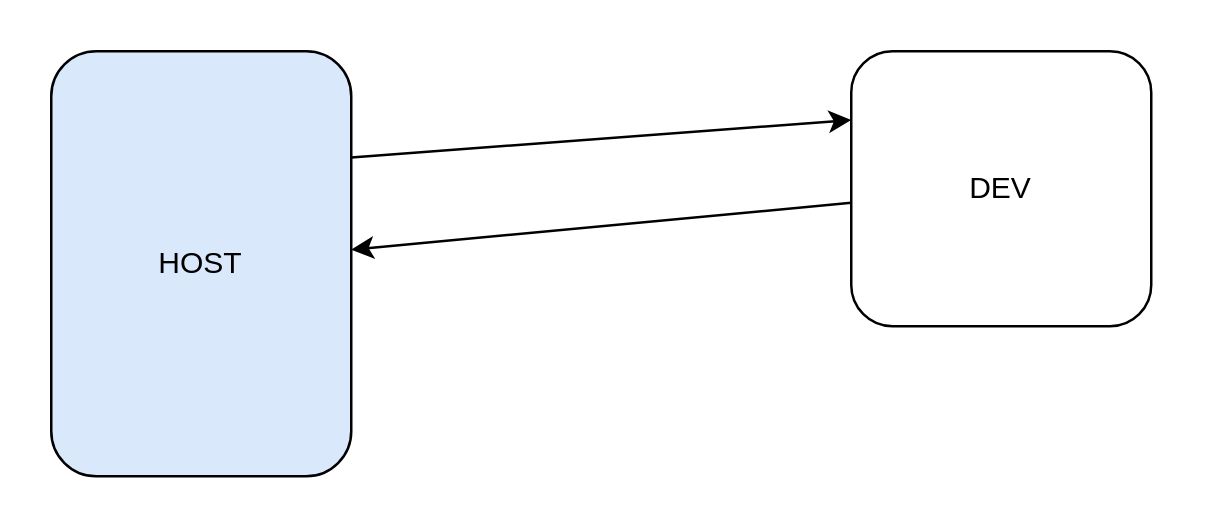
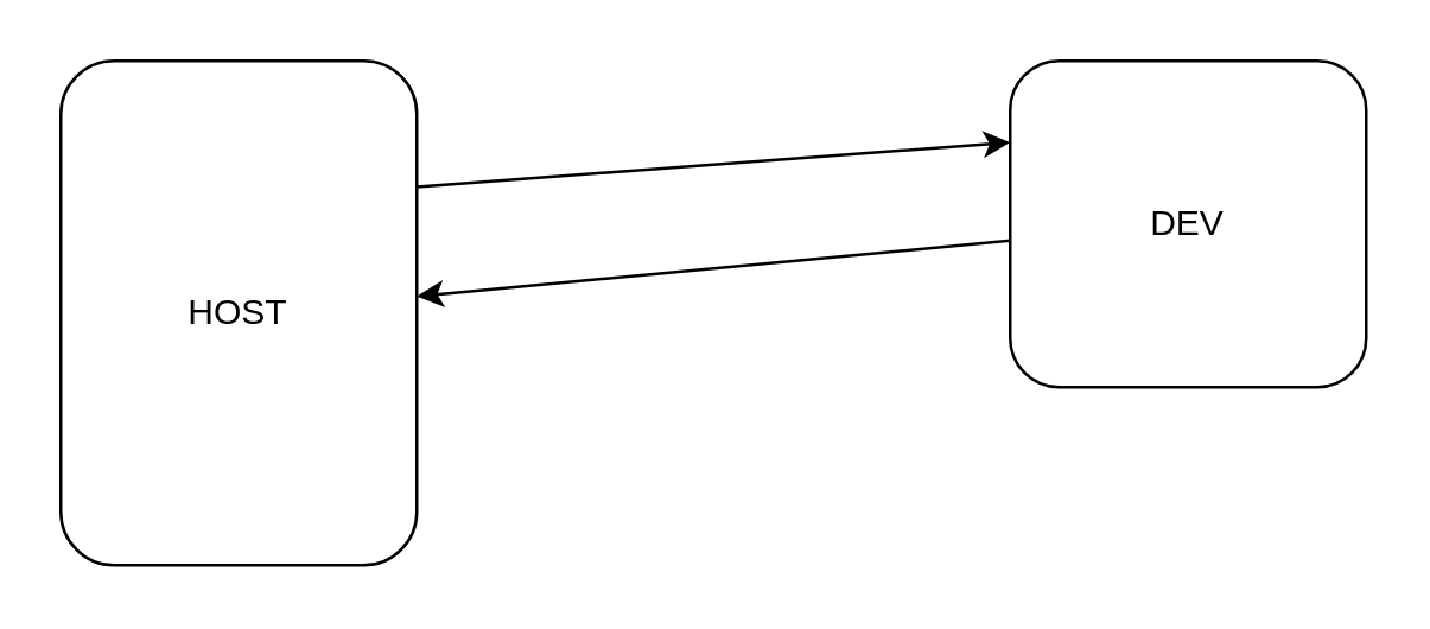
  <mxCell id="0" />
  <mxCell id="1" parent="0" />
  <mxCell id="2" style="edgeStyle=none;html=1;" edge="1" parent="1" source="3" target="5"><mxGeometry relative="1" as="geometry" /></mxCell>
  <mxCell id="3" value="DEV" style="rounded=1;whiteSpace=wrap;html=1;" vertex="1" parent="1"><mxGeometry x="340" y="20" width="120" height="110" as="geometry" /></mxCell>
  <mxCell id="4" style="edgeStyle=none;html=1;exitX=1;exitY=0.25;exitDx=0;exitDy=0;entryX=0;entryY=0.25;entryDx=0;entryDy=0;" edge="1" parent="1" source="5" target="3"><mxGeometry relative="1" as="geometry" /></mxCell>
- <mxCell id="5" value="HOST" style="rounded=1;whiteSpace=wrap;html=1;fillColor=#dae8fc;" vertex="1" parent="1"><mxGeometry x="20" y="20" width="120" height="170" as="geometry" /></mxCell>
+ <mxCell id="5" value="HOST" style="rounded=1;whiteSpace=wrap;html=1;" vertex="1" parent="1"><mxGeometry x="20" y="20" width="120" height="170" as="geometry" /></mxCell>
